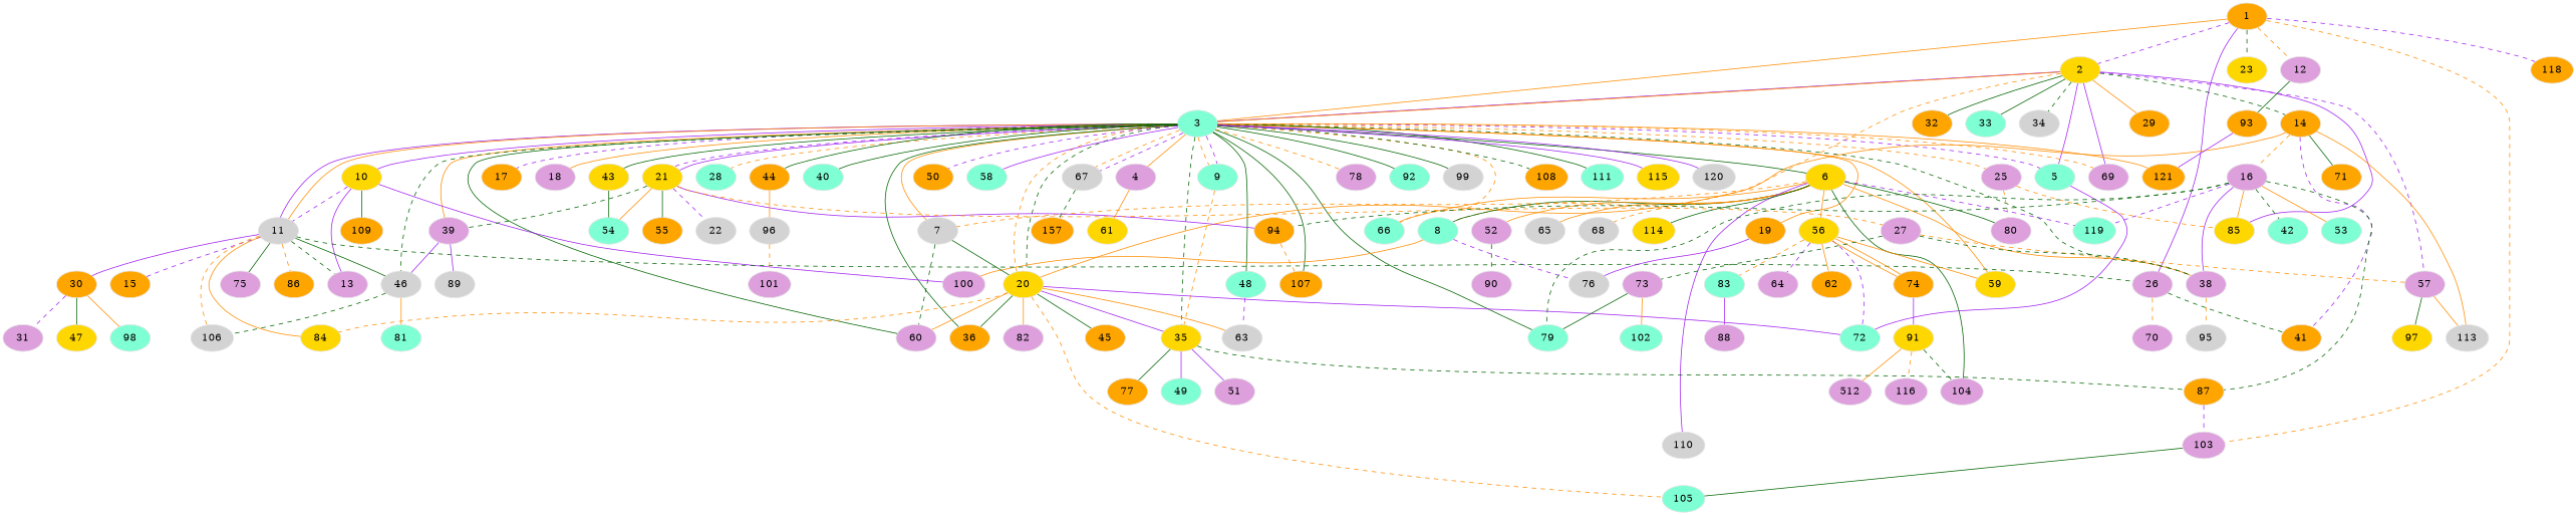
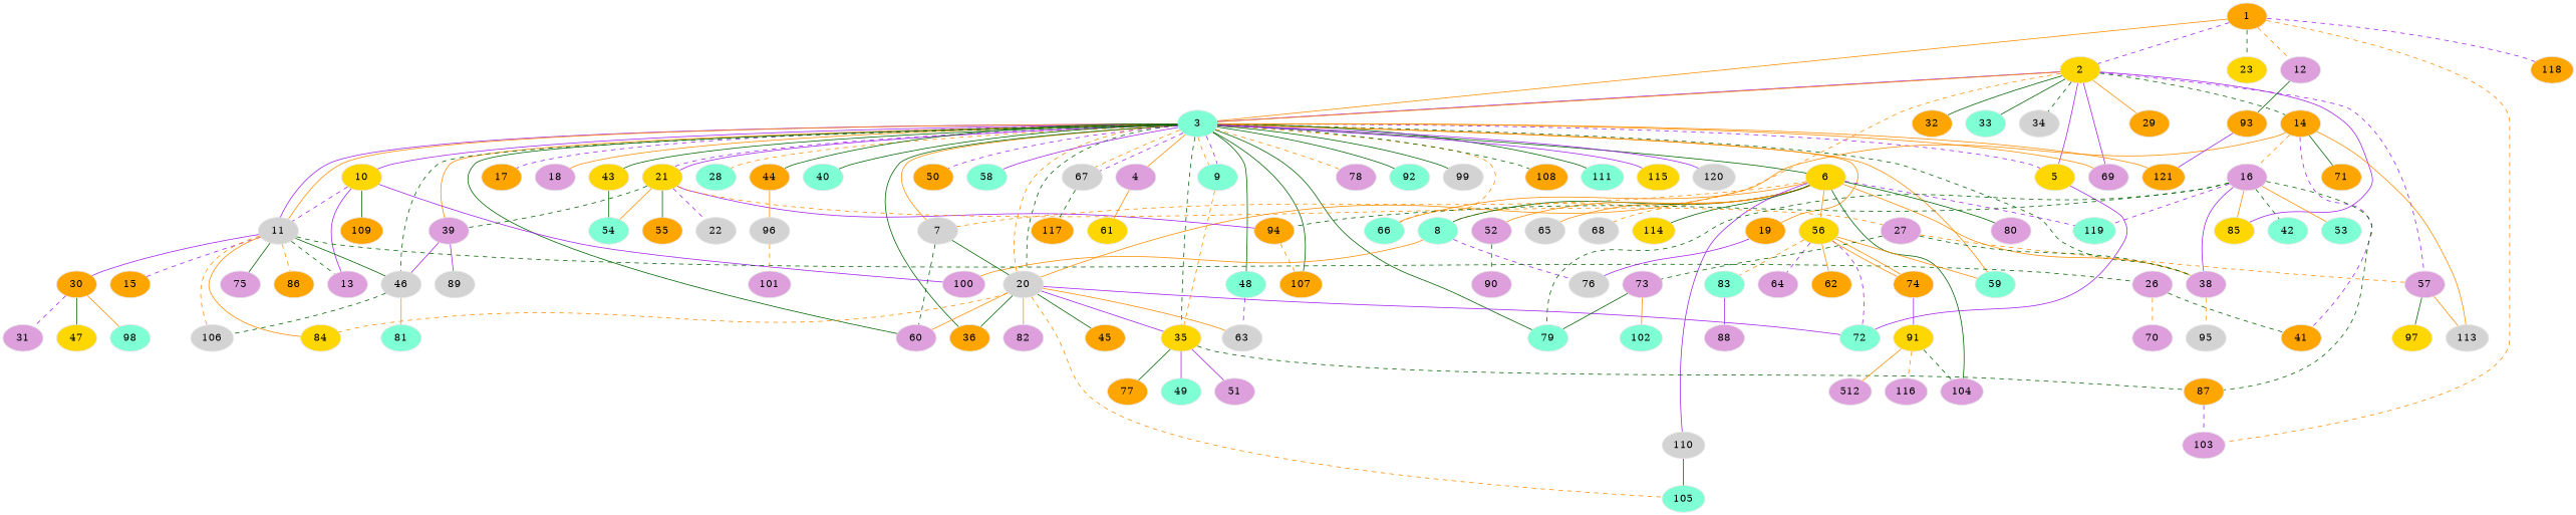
  graph {
    node [color=gray90 fillcolor=plum style=filled]
    edge [color=darkorange style=solid]
    1 [fillcolor=orange]
    2 [fillcolor=gold]
    3 [fillcolor=aquamarine]
    12
    23 [fillcolor=gold]
    26
    103
    118 [fillcolor=orange]
-   5 [fillcolor=aquamarine]
+   5 [fillcolor=gold]
    8 [fillcolor=aquamarine]
    14 [fillcolor=orange]
    29 [fillcolor=orange]
    32 [fillcolor=orange]
    33 [fillcolor=aquamarine]
    34 [fillcolor=lightgrey]
    57
    69
    85 [fillcolor=gold]
    4
    6 [fillcolor=gold]
    7 [fillcolor=lightgrey]
    9 [fillcolor=aquamarine]
    10 [fillcolor=gold]
    11 [fillcolor=lightgrey]
    17 [fillcolor=orange]
    18
    19 [fillcolor=orange]
-   20 [fillcolor=gold]
+   20 [fillcolor=lightgrey]
    21 [fillcolor=gold]
-   25
    28 [fillcolor=aquamarine]
    35 [fillcolor=gold]
    36 [fillcolor=orange]
    38
    39
    40 [fillcolor=aquamarine]
    43 [fillcolor=gold]
    44 [fillcolor=orange]
    46 [fillcolor=lightgrey]
    48 [fillcolor=aquamarine]
    50 [fillcolor=orange]
    58 [fillcolor=aquamarine]
-   59 [fillcolor=gold]
+   59 [fillcolor=aquamarine]
    60
    66 [fillcolor=aquamarine]
    67 [fillcolor=lightgrey]
    78
    79 [fillcolor=aquamarine]
    92 [fillcolor=aquamarine]
    99 [fillcolor=lightgrey]
    107 [fillcolor=orange]
    108 [fillcolor=orange]
    111 [fillcolor=aquamarine]
    115 [fillcolor=gold]
    120 [fillcolor=lightgrey]
    121 [fillcolor=orange]
    93 [fillcolor=orange]
    41 [fillcolor=orange]
    70
    105 [fillcolor=aquamarine]
    72 [fillcolor=aquamarine]
    76 [fillcolor=lightgrey]
    100
    16
    71 [fillcolor=orange]
    113 [fillcolor=lightgrey]
    97 [fillcolor=gold]
    61 [fillcolor=gold]
    119 [fillcolor=aquamarine]
    52
    56 [fillcolor=gold]
    65 [fillcolor=lightgrey]
    68 [fillcolor=lightgrey]
    80
    104
    110 [fillcolor=lightgrey]
    114 [fillcolor=gold]
    13
    109 [fillcolor=orange]
    15 [fillcolor=orange]
    30 [fillcolor=orange]
    75
    84 [fillcolor=gold]
    86 [fillcolor=orange]
    106 [fillcolor=lightgrey]
    45 [fillcolor=orange]
    63 [fillcolor=lightgrey]
    82
    94 [fillcolor=orange]
    22 [fillcolor=lightgrey]
    27
    54 [fillcolor=aquamarine]
    55 [fillcolor=orange]
    87 [fillcolor=orange]
    49 [fillcolor=aquamarine]
    51
    77 [fillcolor=orange]
    95 [fillcolor=lightgrey]
    89 [fillcolor=lightgrey]
    96 [fillcolor=lightgrey]
    81 [fillcolor=aquamarine]
-   117 [fillcolor=orange label=157]
+   117 [fillcolor=orange]
    90
    62 [fillcolor=orange]
    64
    74 [fillcolor=orange]
    83 [fillcolor=aquamarine]
    31
    47 [fillcolor=gold]
    98 [fillcolor=aquamarine]
    42 [fillcolor=aquamarine]
    53 [fillcolor=aquamarine]
    73
    102 [fillcolor=aquamarine]
    101
    91 [fillcolor=gold]
    88
    n118 [label=512]
    116
    1 -- 2 [color=purple style=dashed]
    1 -- 3
    1 -- 12 [style=dashed]
    1 -- 23 [color=darkgreen style=dashed]
-   1 -- 26 [color=purple]
    1 -- 103 [style=dashed]
    1 -- 118 [color=purple style=dashed]
    2 -- 3 [color=purple]
    2 -- 3
    2 -- 5 [color=purple]
    2 -- 8 [style=dashed]
    2 -- 14 [color=darkgreen style=dashed]
    2 -- 29
    2 -- 32 [color=darkgreen]
    2 -- 33 [color=darkgreen]
    2 -- 34 [color=darkgreen style=dashed]
    2 -- 57 [color=purple style=dashed]
    2 -- 69 [color=purple]
    2 -- 85 [color=purple]
    3 -- 5 [color=purple style=dashed]
-   3 -- 69 [style=dashed]
+   3 -- 69
    3 -- 4
    3 -- 6 [color=darkgreen]
    3 -- 7
    3 -- 9 [style=dashed]
    3 -- 9 [color=purple style=dashed]
    3 -- 10 [color=purple]
    3 -- 11 [color=purple]
    3 -- 11
    3 -- 17 [color=purple style=dashed]
    3 -- 18
    3 -- 19
    3 -- 20 [style=dashed]
    3 -- 20 [color=darkgreen style=dashed]
    3 -- 21 [color=purple style=dashed]
    3 -- 21 [color=purple]
-   3 -- 25 [style=dashed]
    3 -- 28 [style=dashed]
    3 -- 35 [color=darkgreen style=dashed]
    3 -- 36 [color=darkgreen]
    3 -- 38 [color=darkgreen style=dashed]
    3 -- 39
    3 -- 40 [color=darkgreen]
    3 -- 43 [color=darkgreen]
    3 -- 44 [color=darkgreen]
    3 -- 46 [color=darkgreen style=dashed]
    3 -- 48 [color=darkgreen]
    3 -- 50 [color=purple style=dashed]
    3 -- 58 [color=purple]
    3 -- 59
    3 -- 60 [color=darkgreen]
    3 -- 66 [style=dashed]
    3 -- 67 [style=dashed]
    3 -- 67 [color=purple style=dashed]
    3 -- 78 [style=dashed]
    3 -- 79 [color=darkgreen]
    3 -- 92 [color=darkgreen]
    3 -- 99 [color=darkgreen]
    3 -- 107 [color=darkgreen]
    3 -- 108 [color=darkgreen style=dashed]
    3 -- 111 [color=darkgreen]
    3 -- 115 [color=purple]
    3 -- 120 [color=purple]
    3 -- 121
    12 -- 93 [color=darkgreen]
    26 -- 41 [color=darkgreen style=dashed]
    26 -- 70 [style=dashed]
-   103 -- 105 [color=darkgreen]
+   110 -- 105 [color=darkgreen]
    5 -- 72 [color=purple]
    8 -- 76 [color=purple style=dashed]
    8 -- 100
    14 -- 20
    14 -- 41 [color=purple style=dashed]
    14 -- 16 [style=dashed]
    14 -- 71 [color=darkgreen]
    14 -- 113
    57 -- 113
    57 -- 97 [color=darkgreen]
    4 -- 61
    6 -- 8 [color=darkgreen]
    6 -- 7 [style=dashed]
    6 -- 38
    6 -- 66
    6 -- 119 [color=purple style=dashed]
    6 -- 52
    6 -- 56
    6 -- 65
    6 -- 68 [style=dashed]
    6 -- 80 [color=darkgreen]
    6 -- 104 [color=darkgreen]
    6 -- 110 [color=purple]
    6 -- 114 [color=darkgreen]
    7 -- 20 [color=darkgreen]
    7 -- 60 [color=darkgreen style=dashed]
    9 -- 35 [style=dashed]
    10 -- 11 [color=purple style=dashed]
    10 -- 100 [color=purple]
    10 -- 13 [color=purple]
    10 -- 109 [color=darkgreen]
    11 -- 26 [color=darkgreen style=dashed]
    11 -- 46 [color=darkgreen]
    11 -- 13 [color=darkgreen style=dashed]
    11 -- 15 [color=purple style=dashed]
    11 -- 30 [color=purple]
    11 -- 75 [color=darkgreen]
    11 -- 84
    11 -- 86 [style=dashed]
    11 -- 106 [style=dashed]
    19 -- 76 [color=purple]
    20 -- 35 [color=purple]
    20 -- 36 [color=darkgreen]
    20 -- 60
    20 -- 105 [style=dashed]
    20 -- 72 [color=purple]
    20 -- 84 [style=dashed]
    20 -- 45 [color=darkgreen]
    20 -- 63
    20 -- 82
    21 -- 39 [color=darkgreen style=dashed]
    21 -- 94 [color=purple]
    21 -- 22 [color=purple style=dashed]
    21 -- 27 [style=dashed]
    21 -- 54
    21 -- 55 [color=darkgreen]
-   25 -- 85 [style=dashed]
-   25 -- 80 [style=dashed]
    35 -- 87 [color=darkgreen style=dashed]
    35 -- 49 [color=purple]
    35 -- 51 [color=purple]
    35 -- 77 [color=darkgreen]
    38 -- 95 [style=dashed]
    39 -- 46 [color=purple]
    39 -- 89 [color=purple]
    43 -- 54 [color=darkgreen]
    44 -- 96
    46 -- 106 [color=darkgreen style=dashed]
    46 -- 81
    48 -- 63 [color=purple style=dashed]
    67 -- 117 [color=darkgreen style=dashed]
    93 -- 121 [color=purple]
    16 -- 85
    16 -- 38 [color=purple]
    16 -- 79 [color=darkgreen style=dashed]
    16 -- 119 [color=purple style=dashed]
    16 -- 94 [color=darkgreen style=dashed]
    16 -- 87 [color=darkgreen style=dashed]
    16 -- 42 [color=darkgreen style=dashed]
    16 -- 53
    52 -- 90 [color=darkgreen style=dashed]
    56 -- 59
    56 -- 72 [color=purple style=dashed]
    56 -- 62
    56 -- 64 [color=purple style=dashed]
    56 -- 74
    56 -- 74
    56 -- 83 [style=dashed]
    30 -- 31 [color=purple style=dashed]
    30 -- 47 [color=darkgreen]
    30 -- 98
    94 -- 107 [style=dashed]
    27 -- 57 [style=dashed]
    27 -- 38 [color=darkgreen style=dashed]
    27 -- 73 [color=darkgreen style=dashed]
    87 -- 103 [color=purple style=dashed]
    96 -- 101 [style=dashed]
    74 -- 91 [color=purple]
    83 -- 88 [color=purple]
    73 -- 79 [color=darkgreen]
    73 -- 102
    91 -- 104 [color=darkgreen style=dashed]
    91 -- n118
    91 -- 116 [style=dashed]
  }
